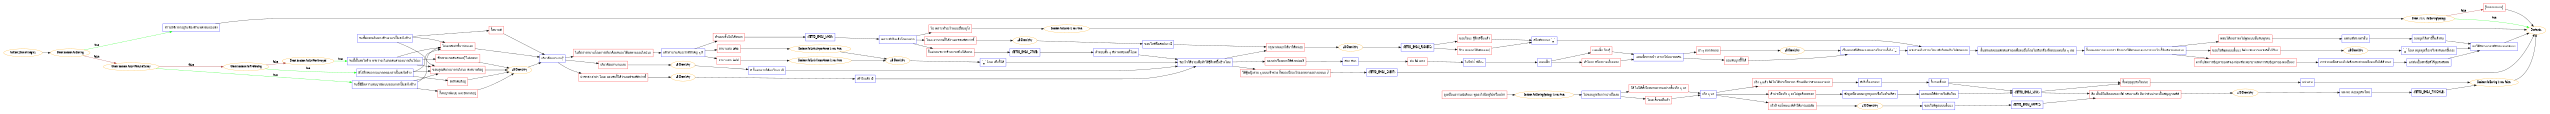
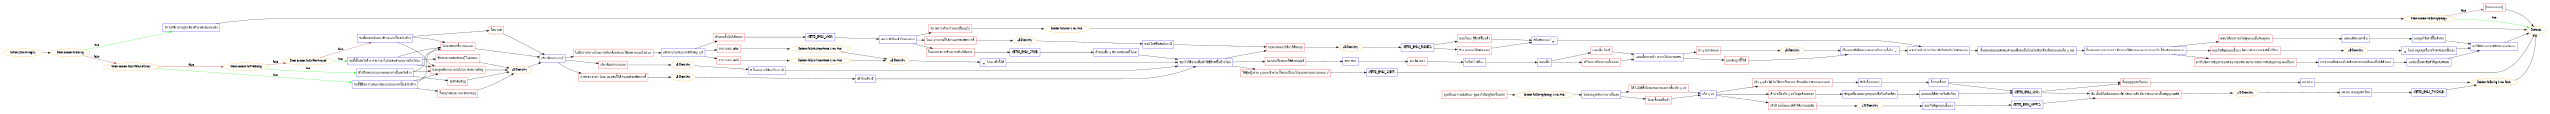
  digraph {
    fontname="Patrick Hand"
    rankdir=LR
    node [color=blue fontname="Patrick Hand" shape=box]
    edge [fontname="Patrick Hand"]
    "AoiRank2Convo4 begins." [color=orange shape=""]
    n2 [color=orange label="Check boolean AoiBoring" shape=""]
    n3 [label="ทำไมใช้เวลาอยู่ในห้องด้านหลังนั่นบ่อยจัง"]
    n4 [color=orange label="Check boolean AoiDrifterLikeQuincy" shape=""]
-   n5 [color=orange label="Check งไงบ AoiBoringApology" shape=""]
+   n5 [color=orange label="Check boolean AoiBoringApology" shape=""]
    n6 [label="วันนี้ผู้ยึดความสมบูรณ์แบบจอมเกเรเป็นยังไงบ้าง"]
    n7 [color=orange label="Check boolean AoiPretending" shape=""]
    "Chat ends." [color=orange shape=""]
    n9 [color=red label="[ไม่ตอบสนอง]"]
    n10 [color=red label="ก็สมบูรณ์แบบ และยังเกเรอยู่"]
    n11 [color=red label="ขอบคุณที่แวะมาถามไถ่นะ ยังสบายดีอยู่"]
    n12 [color=red label="ไม่เคยดีเท่านี้มาก่อนเลย"]
    n13 [label="ฮีโร่ลึกลับจากอนาคตของเราเป็นยังไงบ้าง"]
    n14 [color=orange label="Check boolean AoiDrifterAnnoyed" shape=""]
    n15 [color=red label="ดูเหมือนอารมณ์เสียนะ พูดอะไรผิดหูไปหรือเปล่า"]
    n16 [color=orange label="Boolean AoiBoringApology is now true." shape=""]
    n17 [color=orange label="+5 Chemistry" shape=""]
    n18 [label="เกี่ยวก้อยสาบาน?"]
    n19 [color=red label="ยังลึกลับดีอยู่"]
    n20 [label="วันนี้เป็นยังไงบ้าง หวังว่าจะไม่กดดันตัวเองมากเกินไปนะ"]
    n21 [label="วันนี้พ่อนักเดินทางข้ามเวลาเป็นยังไงบ้าง"]
    n22 [label="ไม่ชอบถูกเรียกว่าน่าเบื่อเลย"]
    n23 [color=red label="เกี่ยวก้อยสาบานเลย"]
    n24 [color=red label="น่ารักจัง ฮ่าฮ่า โอเค ยอมรับก็ได้ว่าเคยมีวันที่ดีกว่านี้"]
    n25 [color=red label="ไม่คิดว่าสาบานโดยการเกี่ยวก้อยกันจะได้ผลทางออนไลน์นะ"]
    n26 [color=red label="ข้าเหรอ กดดันตัวเอง? ไม่เคยนะ"]
    n27 [color=red label="ก็สบายดี"]
    n28 [color=red label="โอ้ ไม่ได้ตั้งใจหมายความอย่างนั้นจริง ๆ นะ"]
    n29 [color=red label="โอเค งั้นขอคืนคำ"]
    n30 [color=orange label="+5 Chemistry" shape=""]
    n31 [color=orange label="+5 Chemistry" shape=""]
    n32 [label="แล้วสาบานกับอะไรที่สำคัญ ๆ สิ"]
    n33 [label="จริง ๆ นะ"]
    n34 [label="ดี ก็แค่อยากให้แน่ใจน่ะ <3"]
    n35 [label="เข้าใจแล้ว <3"]
    n36 [color=red label="ทำแบบนั้นไม่ได้หรอก"]
    n37 [color=red label="สาบานต่อ Lotus"]
    n38 [color=red label="สาบานต่อ Duviri"]
    n39 [color=red label="จริงสิ ขอโทษนะที่ทำให้อารมณ์เสีย"]
    n40 [color=red label="จริง ๆ แล้ว Aoi ไม่ได้น่าเบื่อหรอก ข้าแค่คิดว่าตัวเองฉลาดน่ะ"]
    n41 [color=red label="ถ้าน่าเบื่อจริง ๆ คงไม่คุยด้วยหรอก"]
    n42 [label="มีอะไรให้ช่วยเพื่อทำให้รู้สึกดีขึ้นบ้างไหม"]
    n43 [label="<RETRO_EMOJI_WHOA>"]
    n44 [color=orange label="Boolean AoiLotusImportance is now true." shape=""]
    n45 [color=orange label="Boolean AoiDuviriImportance is now true." shape=""]
    n46 [color=orange label="+10 Chemistry" shape=""]
    n47 [label="ที่จริงก็ฉลาดนะ"]
    n48 [label="ฟังดูเหมือนคณะลูกขุนจะเชื่อในคำแก้ตัว"]
    n49 [color=red label="ลองเล่าเรื่องตลกให้ฟังหน่อยสิ"]
    n50 [color=red label="กรุณาส่งดอกไม้มาให้หน่อย"]
    n51 [color=red label="ให้ผู้หญิงสวย ๆ แบบเจ้าช่วย ก็พอจะนึกอะไรออกหลายอย่างเลยนะ ;)"]
    n52 [label="เพราะที่จริงแล้วโกหกเหรอ"]
    n53 [color=orange label="+5 Chemistry" shape=""]
    n54 [label="ขอบใจที่พูดแบบนั้นนะ"]
    n55 [label="ก็บางครั้งน่ะ"]
    n56 [label="และยอมให้มีการเริ่มต้นใหม่"]
    n57 [label="ก๊อก ก๊อก"]
    n58 [color=orange label="+5 Chemistry" shape=""]
    n59 [label="<RETRO_EMOJI_SWEAT>"]
    n60 [color=red label="โอเค สารภาพก็ได้ว่าเคยมีวันที่ดีกว่านี้"]
    n61 [color=red label="ไม่ เพราะทำอะไรแบบนี้มันดูโง่"]
    n62 [color=red label="ก็แค่ยอมรับว่าข้าสบายดีไม่ได้เหรอ"]
    n63 [label="^_^ โอเค เชื่อก็ได้"]
    n64 [label="<RETRO_EMOJI_HAPPY2>"]
    n65 [label="<RETRO_EMOJI_WINK>"]
    n66 [color=red label="งั้นค่อยคุยกันใหม่นะ"]
    n67 [color=red label="นั่น Aoi เหรอ"]
    n68 [label="<RETRO_EMOJI_FLOWERS>"]
    n69 [color=orange label="+5 Chemistry" shape=""]
    n70 [color=orange label="Boolean AoiDumb is now true." shape=""]
    n71 [label="<RETRO_EMOJI_STARE>"]
    n72 [color=red label="อ้อ เห็นอิโมติคอนของ Aoi กลับมาแล้ว คิดว่านั่นน่าจะเป็นสัญญาณที่ดี"]
    n73 [label="ไม่ใช่! :) นี่คือ..."]
    n74 [color=red label="ขอบใจนะ รู้สึกดีขึ้นแล้ว"]
    n75 [color=red label="ว้าว ช่อดอกไม้เพียบเลย!"]
    n76 [label="ขอบใจที่ซื่อสัตย์นะ <3"]
    n77 [label="คำตอบสั้น ๆ ที่น่าสงสัยแต่ก็โอเค"]
    n78 [label="แน่นอน"]
    n79 [color=orange label="+10 Chemistry" shape=""]
    n80 [label="เมดแพ็ก"]
    n81 [color=red label="เมดแพ็ก ใคร?"]
    n82 [color=red label="ทำไมอะ มีใครบาดเจ็บเหรอ"]
    n83 [label="ดีใจที่ชอบนะ ^_^"]
    n84 [color=orange label="Boolean AoiBoring is now false." shape=""]
    n85 [label="แหงละ ค่อยคุยกันใหม่"]
    n86 [label="เมดแพ็กกระเป๋า เราจะไปอนาคตกัน"]
    n87 [label="หวังว่าคงไม่ว่าอะไรนะที่จริงจังเกินไปสักหน่อย"]
    n88 [label="<RETRO_EMOJI_TINYSMILE>"]
    n89 [color=red label="ฮ่า ๆ ตลกจังเลย"]
    n90 [color=red label="ยอมรับมุกนี้ก็ได้"]
    n91 [label="เห็นมัวแต่คอยผลักดันตัวเองเพื่อคนอื่นโดยไม่เรียกร้องสิ่งตอบแทนใด ๆ เลย"]
    n92 [color=orange label="+5 Chemistry" shape=""]
    n93 [label="เรื่องตลกที่ได้รับแรงบันดาลใจจากเอ็งไง ^_^"]
    n94 [label="ก็เลยแค่อยากจะบอกว่า ถ้าอยากให้ช่วยแบ่งเบาภาระอะไร ก็ยินดีช่วยเสมอนะ"]
    n95 [color=red label="ขอบใจที่พูดแบบนั้นนะ Aoi จะรับความหวังดีนั้นไว้นะ"]
    n96 [color=red label="ควรไปจัดการปัญหาของตัวเองก่อนที่จะพยายามจัดการกับปัญหาของคนอื่นนะ"]
    n97 [color=red label="พนันได้เลยว่าคงไปพูดแบบนั้นกับทุกคน"]
    n98 [color=orange label="+5 Chemistry" shape=""]
    n99 [label="เราช่วยเหลือตัวเองไปพร้อมกับช่วยเหลือคนอื่นได้ด้วยนะ"]
    n100 [label="แค่คนที่ห่วงเท่านั้น"]
    n101 [label="^_^ โอเค หยุดคุยเรื่องจริงจังกันแค่นี้เถอะ"]
    n102 [label="แต่นั่นเป็นหัวข้อที่ไว้คุยกันทีหลัง"]
    n103 [label="จะหยุดไว้เท่านี้ก็แล้วกัน"]
    n104 [label="ขอให้มีช่วงเวลาที่ดีก่อนหมดวันนะ"]
    "AoiRank2Convo4 begins." -> n2
    n2 -> n3 [color=green label=true]
    n2 -> n4 [color=brown label=false]
    n3 -> n5
    n4 -> n6 [color=green label=true]
    n4 -> n7 [color=brown label=false]
    n5 -> "Chat ends." [color=green label=true]
    n5 -> n9 [color=brown label=false]
    n6 -> n10
    n6 -> n11
    n6 -> n12
    n7 -> n13 [color=green label=true]
    n7 -> n14 [color=brown label=false]
    n9 -> "Chat ends."
    n10 -> n17
    n11 -> n17
    n12 -> n18
    n13 -> n11
    n13 -> n12
    n13 -> n19
    n14 -> n20 [color=green label=true]
+   n14 -> n21 [color=brown label=false]
    n15 -> n16
    n16 -> n22
    n17 -> n18
    n18 -> n23
    n18 -> n24
    n18 -> n25
    n19 -> n17
    n20 -> n11
    n20 -> n12
    n20 -> n26
    n21 -> n11
    n21 -> n12
    n21 -> n27
    n22 -> n28
    n22 -> n29
    n23 -> n30
    n24 -> n31
    n25 -> n32
    n26 -> n17
    n27 -> n18
    n28 -> n33
    n29 -> n33
    n30 -> n34
    n31 -> n35
    n32 -> n36
    n32 -> n37
    n32 -> n38
    n33 -> n39
    n33 -> n40
    n33 -> n41
    n34 -> n42
    n35 -> n42
    n36 -> n43
    n37 -> n44
    n38 -> n45
    n39 -> n46
    n40 -> n47
    n41 -> n48
    n42 -> n49
    n42 -> n50
    n42 -> n51
    n43 -> n52
    n44 -> n53
    n45 -> n53
    n46 -> n54
    n47 -> n55
    n48 -> n56
    n49 -> n57
    n50 -> n58
    n51 -> n59
    n52 -> n60
    n52 -> n61
    n52 -> n62
    n53 -> n63
    n54 -> n64
    n55 -> n65
    n55 -> n66
    n56 -> n65
    n57 -> n67
    n58 -> n68
    n59 -> "Chat ends."
    n60 -> n69
    n61 -> n70
    n62 -> n71
    n63 -> n42
    n64 -> n72
    n65 -> n66
    n65 -> n72
    n66 -> n78
    n67 -> n73
    n68 -> n74
    n68 -> n75
    n69 -> n76
    n70 -> "Chat ends."
    n71 -> n77
    n72 -> n79
    n73 -> n80
    n74 -> n83
    n75 -> n83
    n76 -> n50
    n77 -> n42
    n78 -> n84
    n79 -> n85
    n80 -> n81
    n80 -> n82
    n81 -> n86
    n82 -> n86
    n83 -> n87
    n84 -> "Chat ends."
    n85 -> n88
    n86 -> n89
    n86 -> n90
    n87 -> n91
    n88 -> n84
    n89 -> n92
    n90 -> n93
    n91 -> n94
    n92 -> n93
    n93 -> n87
    n94 -> n95
    n94 -> n96
    n94 -> n97
    n95 -> n98
    n96 -> n99
    n97 -> n100
    n98 -> n101
    n99 -> n102
    n100 -> n103
    n101 -> n104
    n102 -> n104
    n103 -> n104
    n104 -> "Chat ends."
  }
